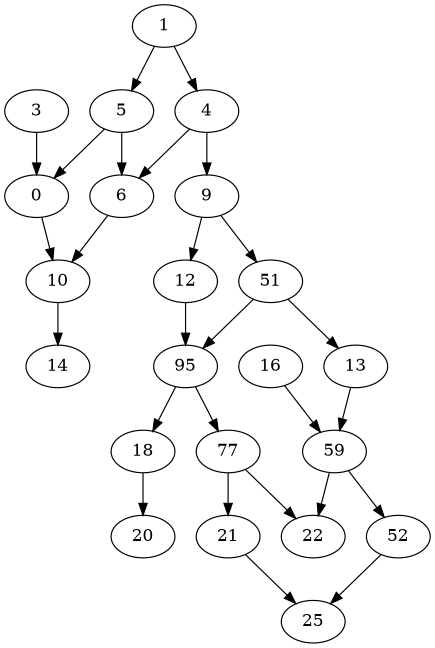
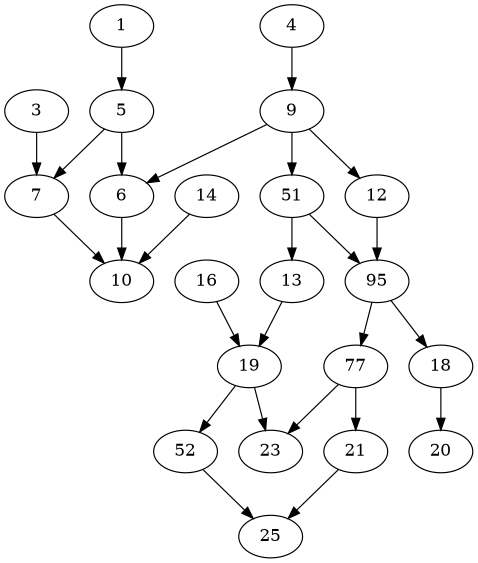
  digraph {
    node [alpha=0.13]
    1 [alpha=0.04 expect_size=15812608]
    4 [alpha=0.18 expect_size=19317760]
    5 [expect_size=23791616]
    6 [alpha=0.11 expect_size=45624320]
    9 [alpha=0.05 expect_size=39404544]
-   7 [alpha=0.01 expect_size=20117504 label=0]
+   7 [alpha=0.01 expect_size=20117504]
    10 [alpha=0.20 expect_size=31404032]
    n8 [alpha=0.06 expect_size=21415936 label=51]
    12 [alpha=0.19 expect_size=30948352]
    3 [alpha=0.19 expect_size=38792192]
    14 [alpha=0.07 expect_size=9665536]
    13 [alpha=0.17 expect_size=11218944]
    n13 [alpha=0.05 expect_size=50965504 label=95]
-   19 [expect_size=21867520 label=59]
+   19 [expect_size=21867520]
    n15 [alpha=0.09 expect_size=12505088 label=77]
    18 [alpha=0.15 expect_size=15908864]
    16 [alpha=0.09 expect_size=34484224]
-   23 [alpha=0.17 expect_size=45520896 label=22]
+   23 [alpha=0.17 expect_size=45520896]
    n19 [alpha=0.08 expect_size=46723072 label=52]
    21 [expect_size=33374208]
    20 [alpha=0.01 expect_size=33796096]
    25 [alpha=0.14 expect_size=5894144]
-   1 -> 4
    1 -> 5
-   4 -> 6
+   9 -> 6
    4 -> 9
    5 -> 6
    5 -> 7
    6 -> 10
    9 -> n8
    9 -> 12
    7 -> 10
-   10 -> 14
+   14 -> 10
    n8 -> 13
    n8 -> n13
    12 -> n13
    3 -> 7
    13 -> 19
    n13 -> n15
    n13 -> 18
    19 -> 23
    19 -> n19
    n15 -> 23
    n15 -> 21
    18 -> 20
    16 -> 19
    n19 -> 25
    21 -> 25
  }
